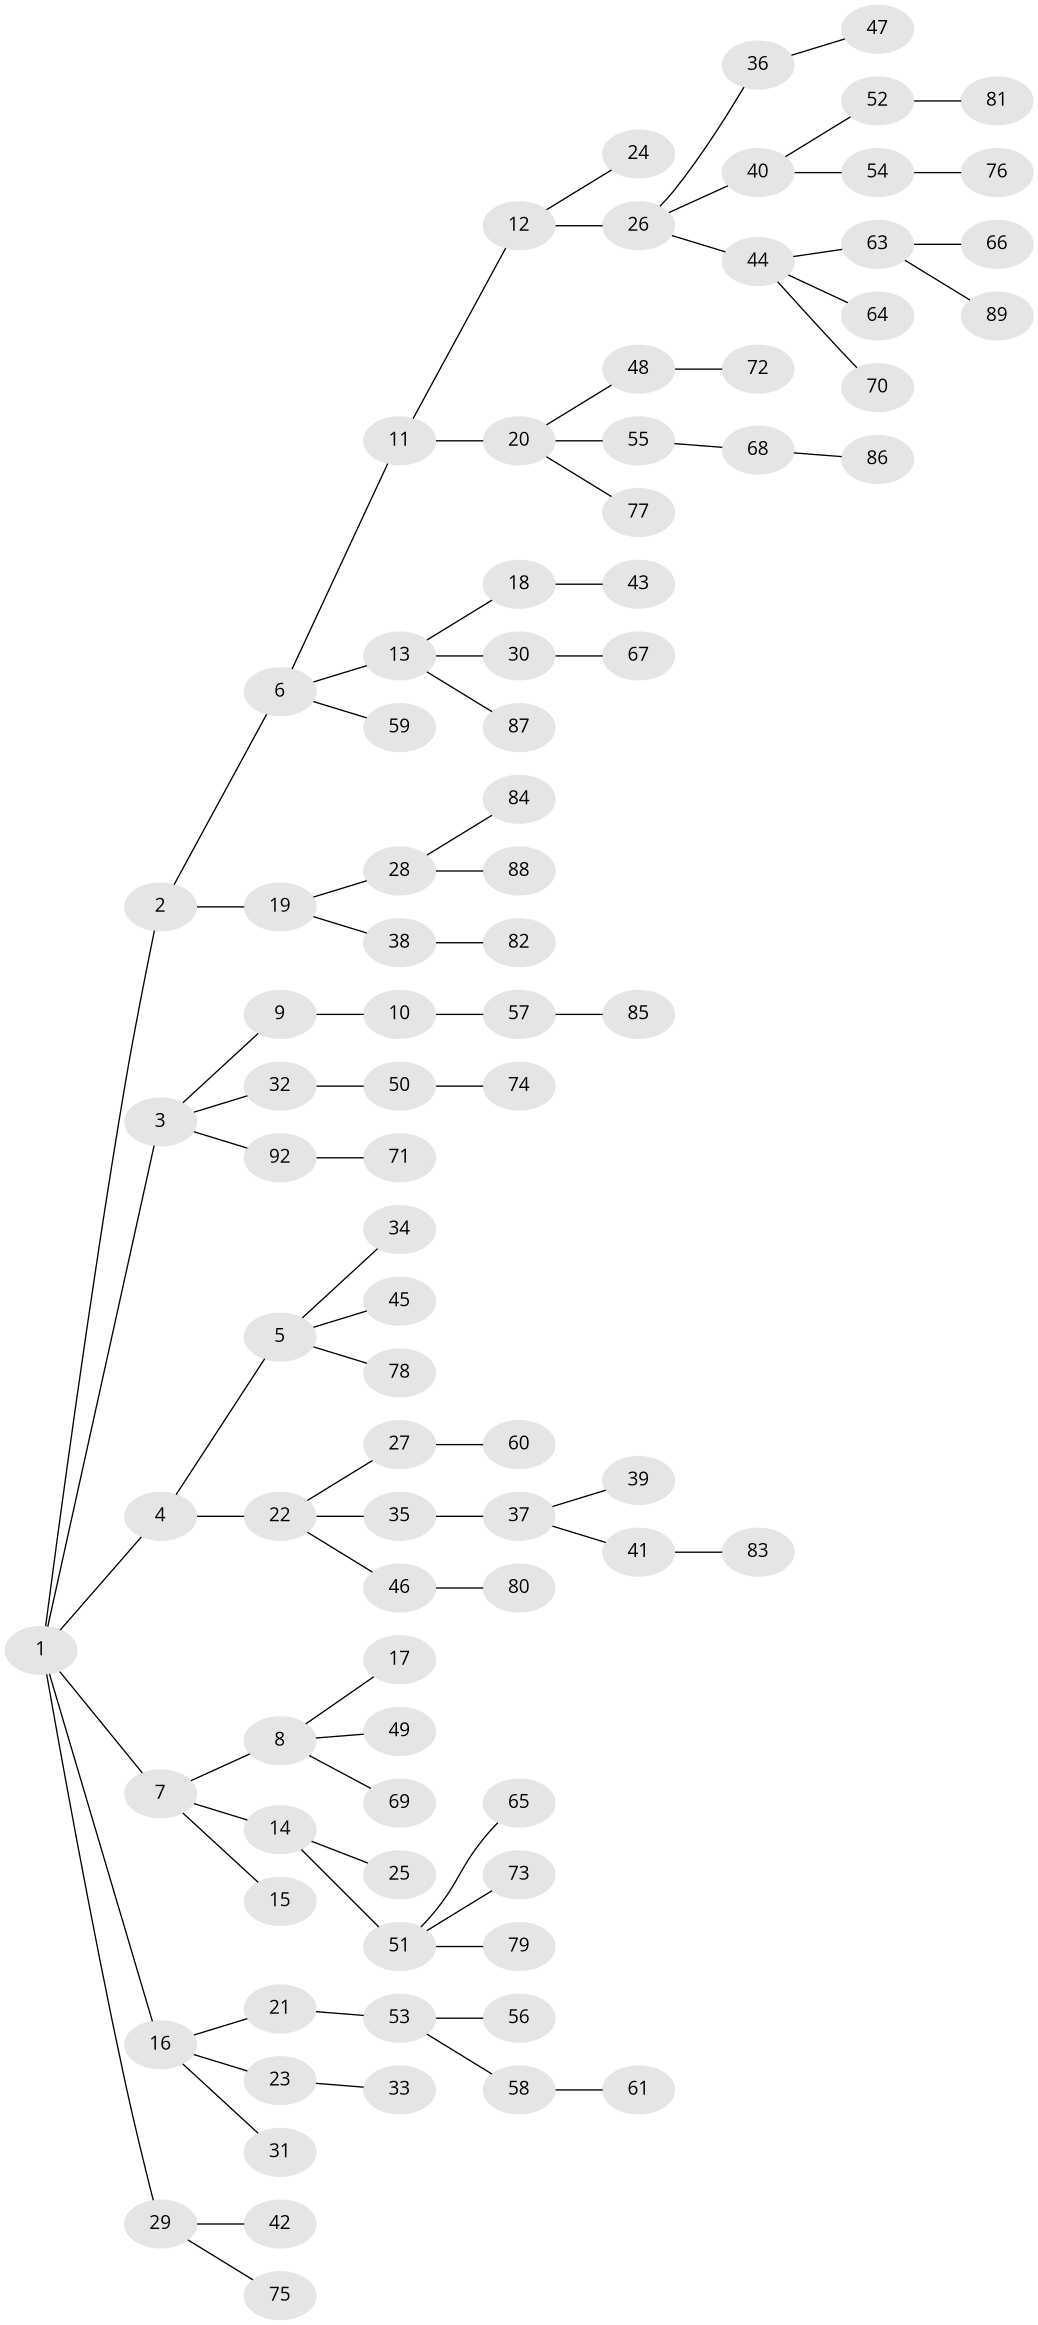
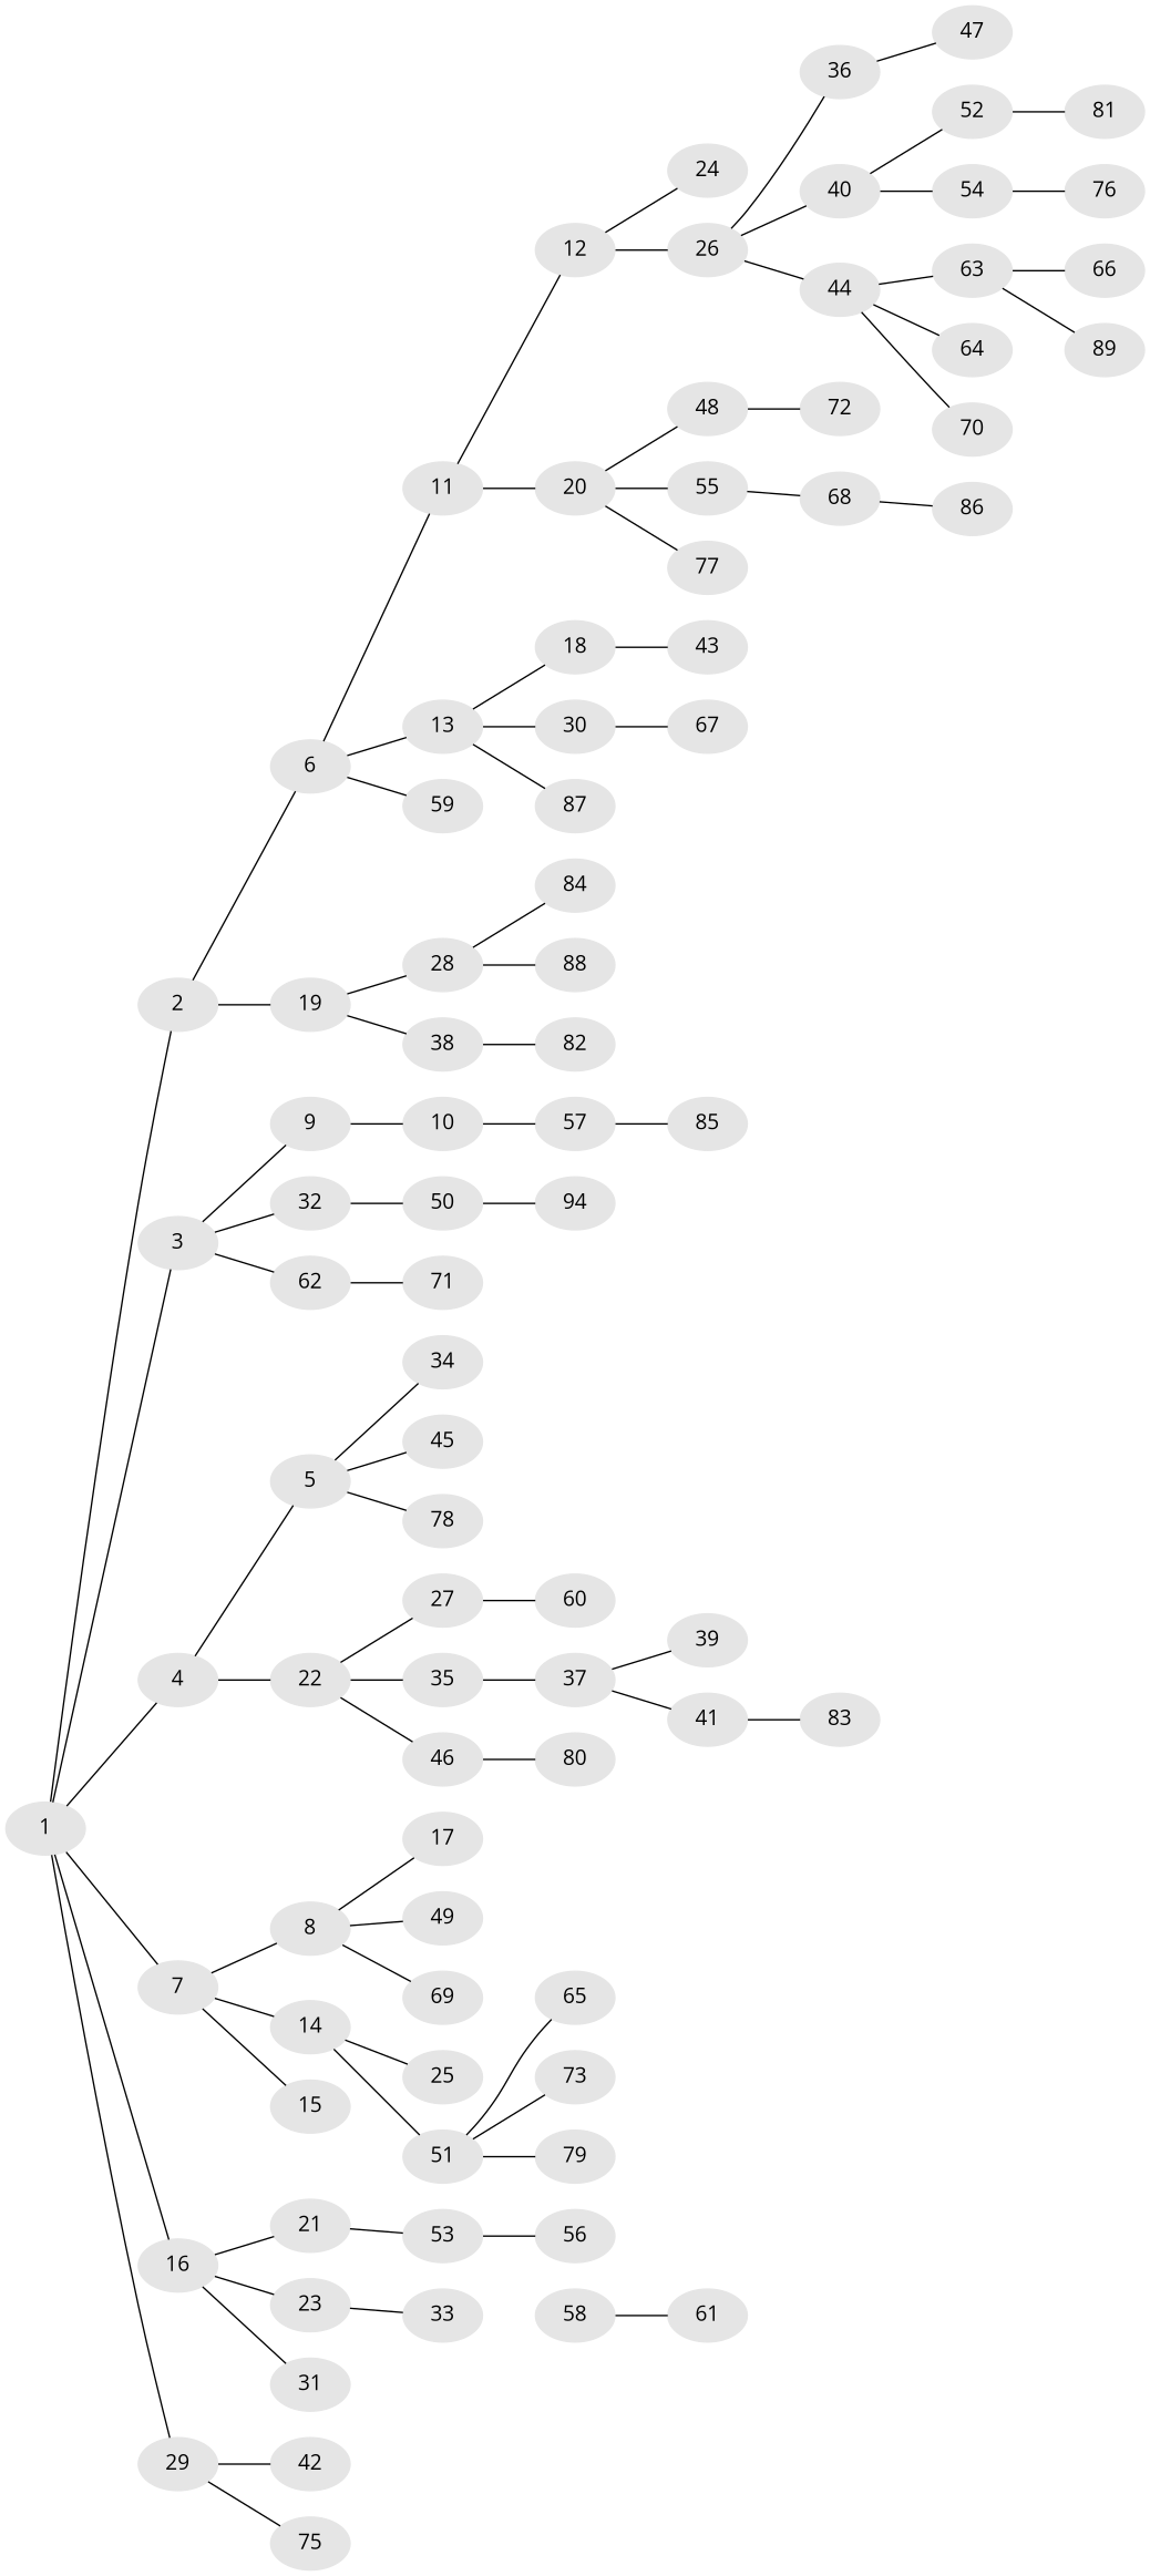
  graph {
    fontname="Open Sans"
    rankdir=LR
    node [color=gray90 fontname="Open Sans" style=filled]
    edge [fontname="Open Sans"]
    1
    2
    3
    4
    7
    16
    29
    6
    19
    9
    32
-   62 [label=92]
+   62
    5
    22
    8
    14
    15
    21
    23
    31
    42
    75
    11
    13
    59
    28
    38
    10
    50
    71
    34
    45
    78
    27
    35
    46
    12
    20
    18
    30
    87
    17
    49
    69
    25
    51
    57
    85
    24
    26
    48
    55
    77
    36
    40
    44
    43
    67
    65
    73
    79
    53
    33
    84
    88
    82
    72
    68
    56
    58
    60
    37
    80
    47
    52
    54
    63
    64
    70
-   74
+   74 [label=94]
    39
    41
    83
    81
    76
    66
    89
    61
    86
    1 -- 2
    1 -- 3
    1 -- 4
    1 -- 7
    1 -- 16
    1 -- 29
    2 -- 6
    2 -- 19
    3 -- 9
    3 -- 32
    3 -- 62
    4 -- 5
    4 -- 22
    7 -- 8
    7 -- 14
    7 -- 15
    16 -- 21
    16 -- 23
    16 -- 31
    29 -- 42
    29 -- 75
    6 -- 11
    6 -- 13
    6 -- 59
    19 -- 28
    19 -- 38
    9 -- 10
    32 -- 50
    62 -- 71
    5 -- 34
    5 -- 45
    5 -- 78
    22 -- 27
    22 -- 35
    22 -- 46
    8 -- 17
    8 -- 49
    8 -- 69
    14 -- 25
    14 -- 51
    21 -- 53
    23 -- 33
    11 -- 12
    11 -- 20
    13 -- 18
    13 -- 30
    13 -- 87
    28 -- 84
    28 -- 88
    38 -- 82
    10 -- 57
    50 -- 74
    27 -- 60
    35 -- 37
    46 -- 80
    12 -- 24
    12 -- 26
    20 -- 48
    20 -- 55
    20 -- 77
    18 -- 43
    30 -- 67
    51 -- 65
    51 -- 73
    51 -- 79
    57 -- 85
    26 -- 36
    26 -- 40
    26 -- 44
    48 -- 72
    55 -- 68
    36 -- 47
    40 -- 52
    40 -- 54
    44 -- 63
    44 -- 64
    44 -- 70
    53 -- 56
-   53 -- 58
    68 -- 86
    58 -- 61
    37 -- 39
    37 -- 41
    52 -- 81
    54 -- 76
    63 -- 66
    63 -- 89
    41 -- 83
  }
